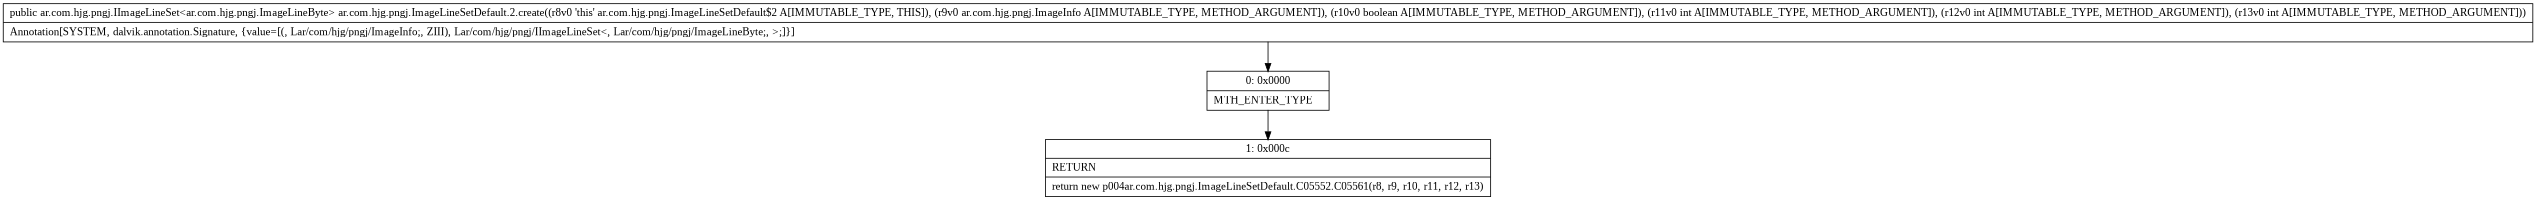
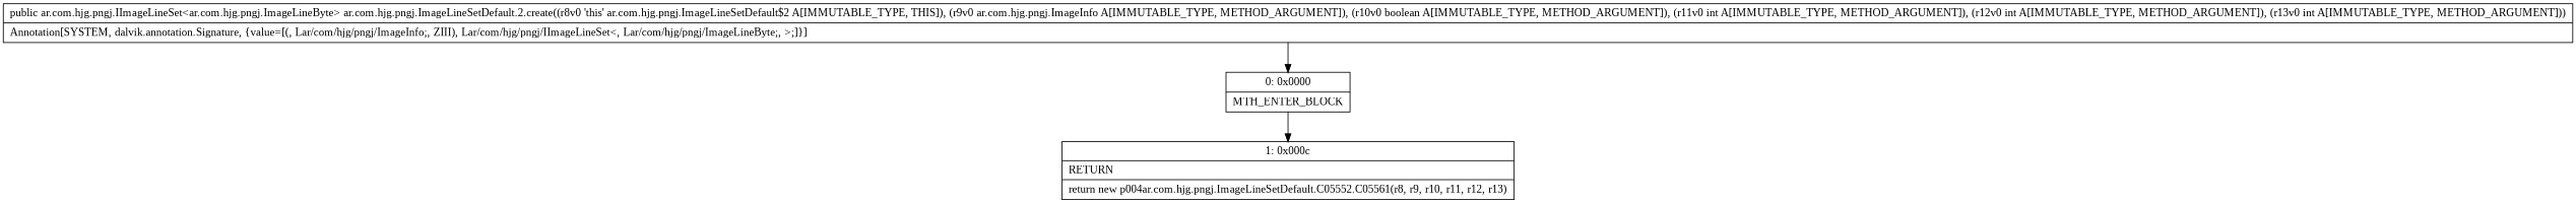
  digraph {
    fontname="Liberation Serif"
    node [shape=record fontname="Liberation Serif"]
    edge [fontname="Liberation Serif"]
-   n1 [label="{0\:\ 0x0000|MTH_ENTER_TYPE\l}"]
+   n1 [label="{0\:\ 0x0000|MTH_ENTER_BLOCK\l}"]
    n2 [label="{1\:\ 0x000c|RETURN\l|return new p004ar.com.hjg.pngj.ImageLineSetDefault.C05552.C05561(r8, r9, r10, r11, r12, r13)\l}"]
    n3 [label="{public ar.com.hjg.pngj.IImageLineSet\<ar.com.hjg.pngj.ImageLineByte\> ar.com.hjg.pngj.ImageLineSetDefault.2.create((r8v0 'this' ar.com.hjg.pngj.ImageLineSetDefault$2 A[IMMUTABLE_TYPE, THIS]), (r9v0 ar.com.hjg.pngj.ImageInfo A[IMMUTABLE_TYPE, METHOD_ARGUMENT]), (r10v0 boolean A[IMMUTABLE_TYPE, METHOD_ARGUMENT]), (r11v0 int A[IMMUTABLE_TYPE, METHOD_ARGUMENT]), (r12v0 int A[IMMUTABLE_TYPE, METHOD_ARGUMENT]), (r13v0 int A[IMMUTABLE_TYPE, METHOD_ARGUMENT]))  | Annotation[SYSTEM, dalvik.annotation.Signature, \{value=[(, Lar\/com\/hjg\/pngj\/ImageInfo;, ZIII), Lar\/com\/hjg\/pngj\/IImageLineSet\<, Lar\/com\/hjg\/pngj\/ImageLineByte;, \>;]\}]\l}"]
    n1 -> n2
    n3 -> n1
  }
